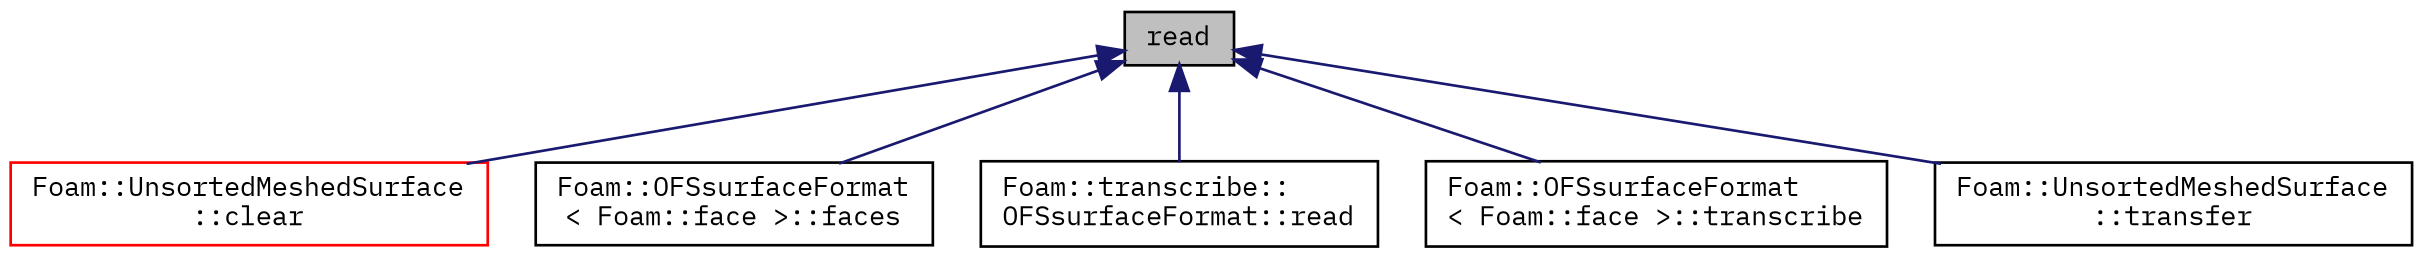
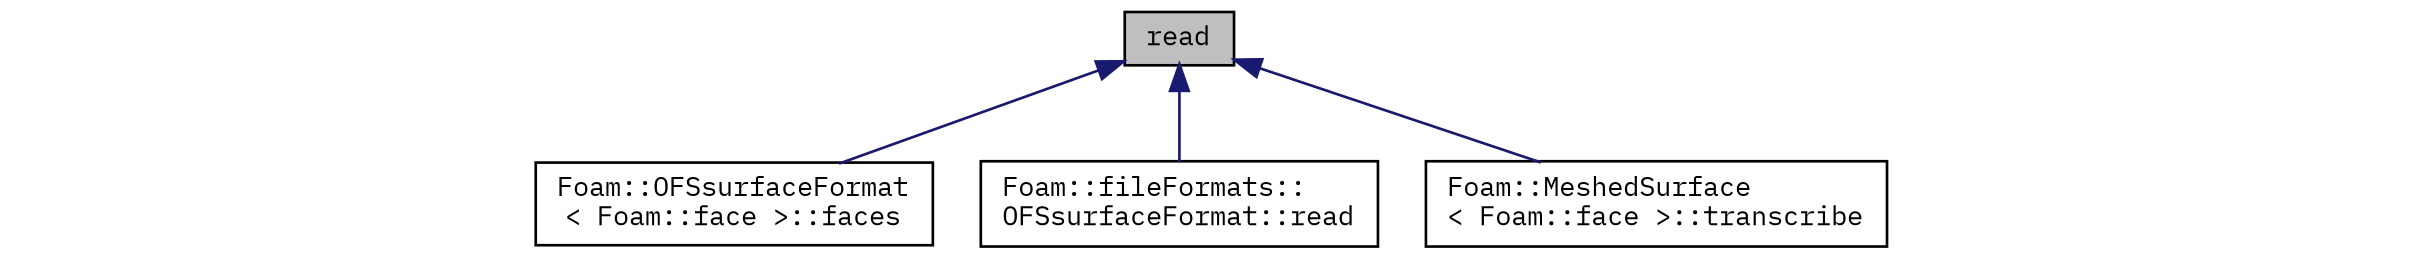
  digraph {
    fontname="IBM Plex Mono"
    rankdir=TB
    node [color=black fontname="IBM Plex Mono" fontsize=10 shape=record]
    edge [color=midnightblue dir=back fontname="IBM Plex Mono" fontsize=10 labelfontname=Helvetica labelfontsize=10 style=solid]
    n1 [fillcolor=grey75 fontcolor=black height=0.2 label=read style=filled width=0.4]
-   n2 [color=red height=0.2 label="Foam::UnsortedMeshedSurface\l::clear" width=0.4]
    n3 [height=0.2 label="Foam::OFSsurfaceFormat\l\< Foam::face \>::faces" width=0.4]
-   n4 [height=0.2 label="Foam::transcribe::\lOFSsurfaceFormat::read" width=0.4]
-   n5 [height=0.2 label="Foam::OFSsurfaceFormat\l\< Foam::face \>::transcribe" width=0.4]
-   n6 [height=0.2 label="Foam::UnsortedMeshedSurface\l::transfer" width=0.4]
-   n1 -> n2
+   n4 [height=0.2 label="Foam::fileFormats::\lOFSsurfaceFormat::read" width=0.4]
+   n5 [height=0.2 label="Foam::MeshedSurface\l\< Foam::face \>::transcribe" width=0.4]
    n1 -> n3
    n1 -> n4
    n1 -> n5
-   n1 -> n6
  }
